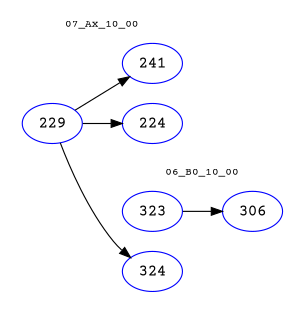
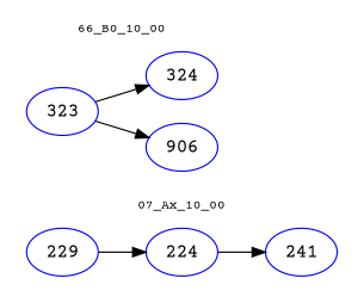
  digraph {
    fontname="Courier Prime"
    rankdir=LR
    node [color=blue fontname="Courier Prime"]
    edge [color=black fontname="Courier Prime"]
    n1 [label=229]
    n2 [label=224]
    n3 [label=241]
    n4 [label=323]
-   n5 [label=306]
+   n5 [label=906]
    n6 [label=324]
    subgraph cluster_1 {
      color=white
      fontsize=10
      label="07_Ax_10_00"
      n1
      n2
      n3
    }
    subgraph cluster_2 {
      color=white
      fontsize=10
-     label="06_B0_10_00"
+     label="66_B0_10_00"
      n4
      n5
      n6
    }
    n1 -> n2
-   n1 -> n3
+   n2 -> n3
    n4 -> n5
-   n1 -> n6
+   n4 -> n6
  }
